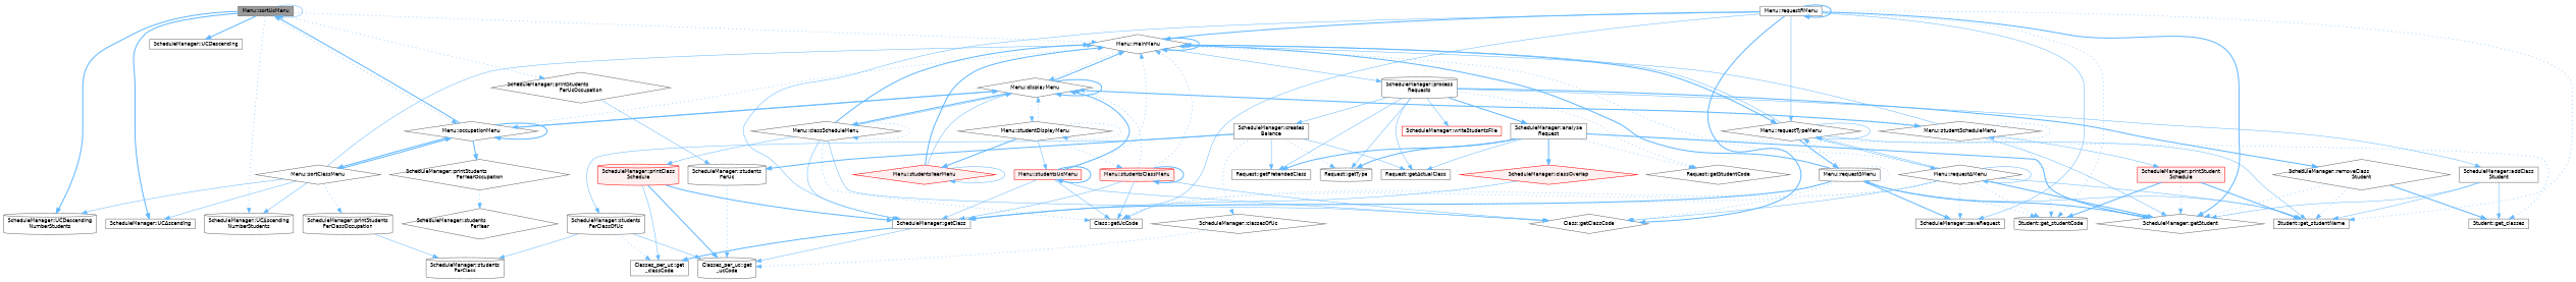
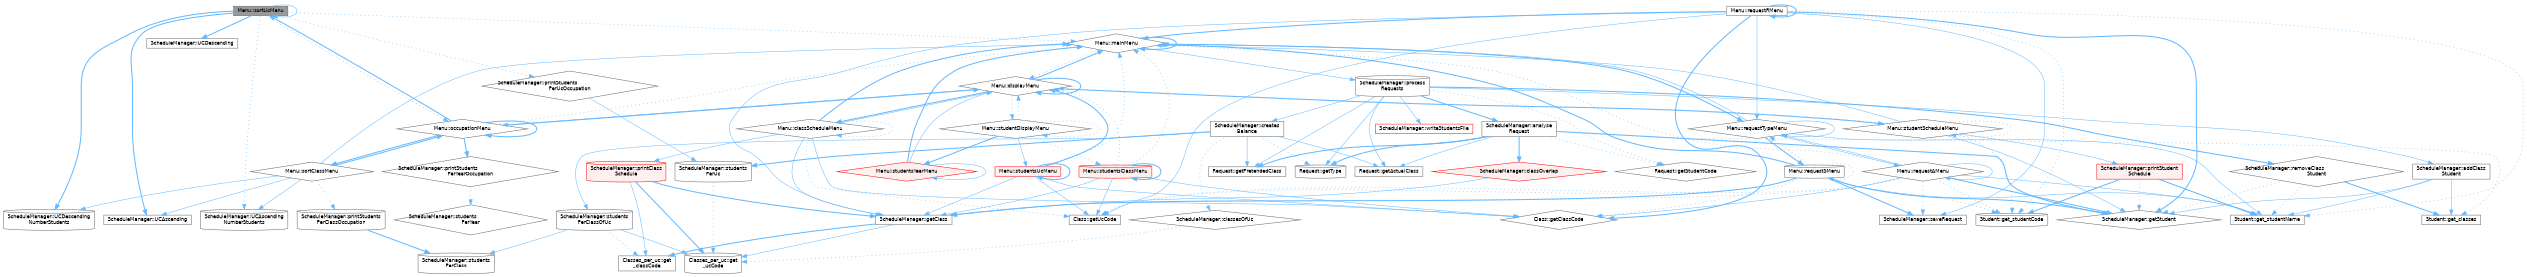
  digraph {
    rankdir=TB
    node [color=grey40 fillcolor=white fontname=Helvetica fontsize=10 shape=diamond style=filled]
    edge [color=steelblue1 fontname=Helvetica fontsize=10 labelfontname=Helvetica labelfontsize=10 style=solid]
    n1 [color=gray40 fillcolor=grey60 fontcolor=black height=0.2 label="Menu::sortUcMenu" shape=box width=0.4]
    n2 [height=0.2 label="Menu::mainMenu" width=0.4]
    n3 [height=0.2 label="Menu::occupationMenu" width=0.4]
    n4 [height=0.2 label="ScheduleManager::UCAscending" shape=box width=0.4]
    n5 [height=0.2 label="ScheduleManager::UCAscending\lNumberStudents" shape=cylinder width=0.4]
    n6 [height=0.2 label="ScheduleManager::UCDescending\lNumberStudents" shape=cylinder width=0.4]
    n7 [height=0.2 label="ScheduleManager::printStudents\lPerUcOccupation" width=0.4]
    n8 [height=0.2 label="ScheduleManager::UCDescending" shape=box width=0.4]
    n9 [height=0.2 label="Menu::displayMenu" width=0.4]
    n10 [height=0.2 label="ScheduleManager::process\lRequests" shape=cylinder width=0.4]
    n11 [height=0.2 label="Menu::requestTypeMenu" width=0.4]
    n12 [height=0.2 label="ScheduleManager::printStudents\lPerYearOccupation" width=0.4]
    n13 [height=0.2 label="Menu::sortClassMenu" width=0.4]
    n14 [height=0.2 label="ScheduleManager::students\lPerUc" shape=cylinder width=0.4]
    n15 [height=0.2 label="Menu::classScheduleMenu" width=0.4]
    n16 [height=0.2 label="Menu::studentDisplayMenu" width=0.4]
    n17 [height=0.2 label="Menu::studentScheduleMenu" width=0.4]
    n18 [height=0.2 label="ScheduleManager::addClass\lStudent" shape=box width=0.4]
    n19 [height=0.2 label="ScheduleManager::analyse\lRequest" shape=box width=0.4]
    n20 [height=0.2 label="Request::getActualClass" shape=box width=0.4]
    n21 [height=0.2 label="Request::getPretendedClass" shape=box width=0.4]
    n22 [height=0.2 label="Request::getStudentCode" width=0.4]
    n23 [height=0.2 label="Request::getType" shape=cylinder width=0.4]
    n24 [height=0.2 label="ScheduleManager::creates\lBalance" shape=box width=0.4]
    n25 [height=0.2 label="ScheduleManager::removeClass\lStudent" width=0.4]
    n26 [color=red height=0.2 label="ScheduleManager::writeStudentsFile" shape=box width=0.4]
    n27 [height=0.2 label="Student::get_studentName" shape=box width=0.4]
    n28 [height=0.2 label="Menu::requestAMenu" width=0.4]
    n29 [height=0.2 label="Menu::requestSMenu" shape=cylinder width=0.4]
    n30 [height=0.2 label="ScheduleManager::getClass" shape=box width=0.4]
    n31 [height=0.2 label="Class::getClassCode" width=0.4]
    n32 [height=0.2 label="Class::getUcCode" shape=box width=0.4]
    n33 [color=red fillcolor="#FFF0F0" height=0.2 label="ScheduleManager::printClass\lSchedule" shape=cylinder width=0.4]
    n34 [color=red fillcolor="#FFF0F0" height=0.2 label="Menu::studentsClassMenu" shape=cylinder width=0.4]
    n35 [color=red fillcolor="#FFF0F0" height=0.2 label="Menu::studentsUcMenu" shape=box width=0.4]
    n36 [color=red fillcolor="#FFF0F0" height=0.2 label="Menu::studentsYearMenu" width=0.4]
    n37 [height=0.2 label="Student::get_studentCode" shape=cylinder width=0.4]
    n38 [height=0.2 label="ScheduleManager::getStudent" width=0.4]
    n39 [color=red fillcolor="#FFF0F0" height=0.2 label="ScheduleManager::printStudent\lSchedule" shape=box width=0.4]
    n40 [height=0.2 label="Classes_per_uc::get\l_classCode" shape=box width=0.4]
    n41 [height=0.2 label="Classes_per_uc::get\l_ucCode" shape=cylinder width=0.4]
    n42 [height=0.2 label="ScheduleManager::students\lPerYear" width=0.4]
    n43 [height=0.2 label="ScheduleManager::printStudents\lPerClassOccupation" shape=cylinder width=0.4]
    n44 [height=0.2 label="ScheduleManager::students\lPerClass" shape=cylinder width=0.4]
    n45 [height=0.2 label="Student::get_classes" shape=box width=0.4]
    n46 [color=red fillcolor="#FFF0F0" height=0.2 label="ScheduleManager::classOverlap" width=0.4]
    n47 [height=0.2 label="ScheduleManager::classesOfUc" width=0.4]
    n48 [height=0.2 label="ScheduleManager::students\lPerClassOfUc" shape=cylinder width=0.4]
    n49 [height=0.2 label="ScheduleManager::saveRequest" shape=box width=0.4]
    n50 [height=0.2 label="Menu::requestRMenu" shape=box width=0.4]
    n1 -> n1
    n1 -> n2 [style=dotted]
    n1 -> n3 [style=dotted]
    n1 -> n4 [style=bold]
    n1 -> n5 [style=dotted]
    n1 -> n6 [style=bold]
    n1 -> n7 [style=dotted]
    n1 -> n8 [style=bold]
    n2 -> n2 [style=bold]
    n2 -> n9 [style=dotted]
    n2 -> n10
    n2 -> n11 [style=bold]
    n3 -> n1 [style=bold]
    n3 -> n2 [style=dotted]
    n3 -> n3 [style=bold]
    n3 -> n9 [style=bold]
    n3 -> n12 [style=bold]
    n3 -> n13 [style=bold]
    n7 -> n14
    n9 -> n2 [style=bold]
    n9 -> n3
    n9 -> n9 [style=bold]
    n9 -> n15 [style=bold]
    n9 -> n16 [style=dotted]
    n9 -> n17 [style=bold]
    n10 -> n18
    n10 -> n19 [style=bold]
    n10 -> n20
    n10 -> n21
    n10 -> n22 [style=dotted]
    n10 -> n23
    n10 -> n24
    n10 -> n25 [style=bold]
    n10 -> n26
    n11 -> n2
    n11 -> n11
    n11 -> n27
    n11 -> n28
    n11 -> n29 [style=bold]
    n12 -> n42 [style=dotted]
    n13 -> n2
    n13 -> n3 [style=bold]
    n13 -> n4
    n13 -> n5
    n13 -> n6
    n13 -> n43 [style=dotted]
    n14 -> n41 [style=dotted]
    n15 -> n2 [style=bold]
    n15 -> n9
    n15 -> n15 [style=dotted]
    n15 -> n30
    n15 -> n31
    n15 -> n32 [style=dotted]
    n15 -> n33
    n16 -> n9 [style=dotted]
    n16 -> n16 [style=dotted]
    n16 -> n34 [style=dotted]
    n16 -> n35
    n16 -> n36 [style=bold]
    n17 -> n2
    n17 -> n9 [style=dotted]
    n17 -> n17 [style=dotted]
    n17 -> n37 [style=dotted]
    n17 -> n38
    n17 -> n39
    n18 -> n27
    n18 -> n38
    n18 -> n45
    n19 -> n20
    n19 -> n21 [style=bold]
    n19 -> n22 [style=dotted]
    n19 -> n23 [style=bold]
    n19 -> n38 [style=bold]
    n19 -> n45 [style=dotted]
    n19 -> n46 [style=bold]
    n24 -> n14 [style=bold]
    n24 -> n20
    n24 -> n21
    n24 -> n23 [style=dotted]
    n24 -> n47 [style=dotted]
    n24 -> n48
    n25 -> n27 [style=dotted]
    n25 -> n38 [style=dotted]
    n25 -> n45 [style=bold]
    n28 -> n2 [style=dotted]
    n28 -> n11
    n28 -> n27
    n28 -> n28
    n28 -> n30 [style=dotted]
    n28 -> n31
    n28 -> n32 [style=dotted]
    n28 -> n37 [style=dotted]
    n28 -> n38 [style=bold]
    n28 -> n49 [style=dotted]
    n29 -> n2 [style=bold]
    n29 -> n11 [style=dotted]
    n29 -> n27
    n29 -> n29 [style=dotted]
    n29 -> n30 [style=bold]
    n29 -> n31 [style=dotted]
    n29 -> n32 [style=dotted]
    n29 -> n37 [style=dotted]
    n29 -> n38 [style=bold]
    n29 -> n49 [style=bold]
    n30 -> n40 [style=bold]
    n30 -> n41
    n33 -> n30 [style=bold]
    n33 -> n40
    n33 -> n41 [style=bold]
    n34 -> n2 [style=dotted]
    n34 -> n9 [style=dotted]
    n34 -> n30
    n34 -> n31
    n34 -> n32
    n34 -> n34 [style=bold]
    n35 -> n2 [style=dotted]
    n35 -> n9 [style=bold]
    n35 -> n30
    n35 -> n31
    n35 -> n32
    n35 -> n35 [style=bold]
    n36 -> n2 [style=bold]
    n36 -> n9
    n36 -> n36
    n39 -> n27 [style=bold]
    n39 -> n37 [style=bold]
    n39 -> n38 [style=dotted]
-   n43 -> n44
+   n43 -> n44 [style=bold]
    n46 -> n30
    n47 -> n41 [style=dotted]
    n48 -> n40 [style=dotted]
    n48 -> n41
    n48 -> n44
    n50 -> n2 [style=bold]
    n50 -> n11
    n50 -> n27 [style=dotted]
    n50 -> n30
    n50 -> n31 [style=bold]
    n50 -> n32
    n50 -> n37 [style=dotted]
    n50 -> n38 [style=bold]
    n50 -> n49
    n50 -> n50 [style=bold]
  }
